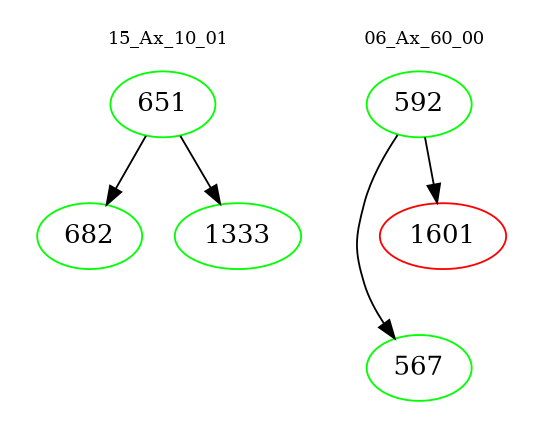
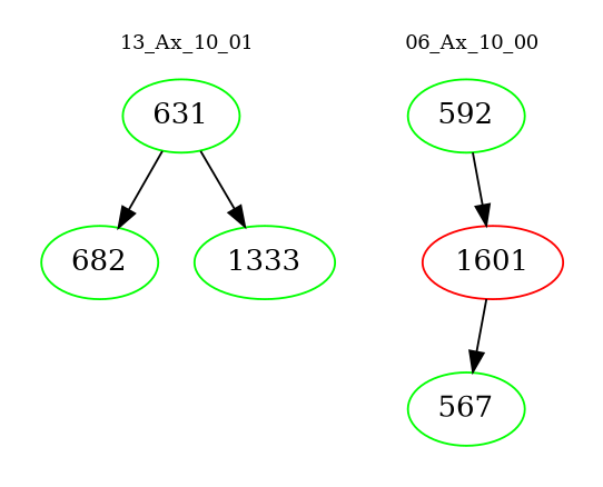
  digraph {
    node [color=green]
    edge [color=black]
-   n1 [label=651]
+   n1 [label=631]
    n2 [label=682]
    n3 [label=1333]
    n4 [label=592]
    n5 [label=567]
    n6 [color=red label=1601]
    subgraph cluster_1 {
      color=white
      fontsize=10
-     label="15_Ax_10_01"
+     label="13_Ax_10_01"
      n1
      n2
      n3
    }
    subgraph cluster_2 {
      color=white
      fontsize=10
-     label="06_Ax_60_00"
+     label="06_Ax_10_00"
      n4
      n5
      n6
    }
    n1 -> n2
    n1 -> n3
-   n4 -> n5
+   n6 -> n5
    n4 -> n6
  }
